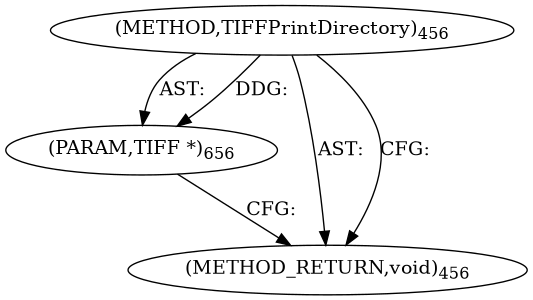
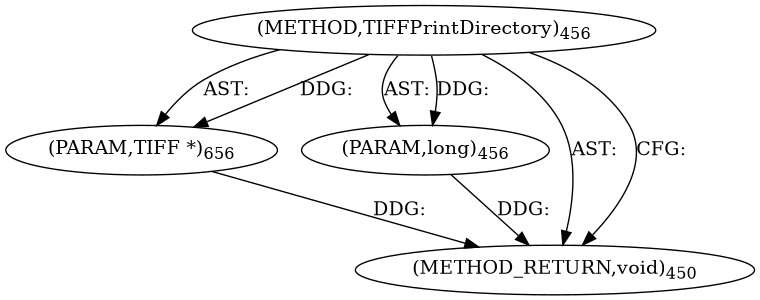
  digraph {
    n1 [label=<(METHOD,TIFFPrintDirectory)<SUB>456</SUB>>]
    n2 [label=<(PARAM,TIFF *)<SUB>656</SUB>>]
-   n4 [label=<(METHOD_RETURN,void)<SUB>456</SUB>>]
+   n3 [label=<(PARAM,long)<SUB>456</SUB>>]
+   n4 [label=<(METHOD_RETURN,void)<SUB>450</SUB>>]
    n1 -> n2 [label="AST: "]
    n1 -> n2 [label="DDG: "]
+   n1 -> n3 [label="AST: "]
+   n1 -> n3 [label="DDG: "]
    n1 -> n4 [label="AST: "]
    n1 -> n4 [label="CFG: "]
-   n2 -> n4 [label="CFG: "]
+   n2 -> n4 [label="DDG: "]
+   n3 -> n4 [label="DDG: "]
  }
